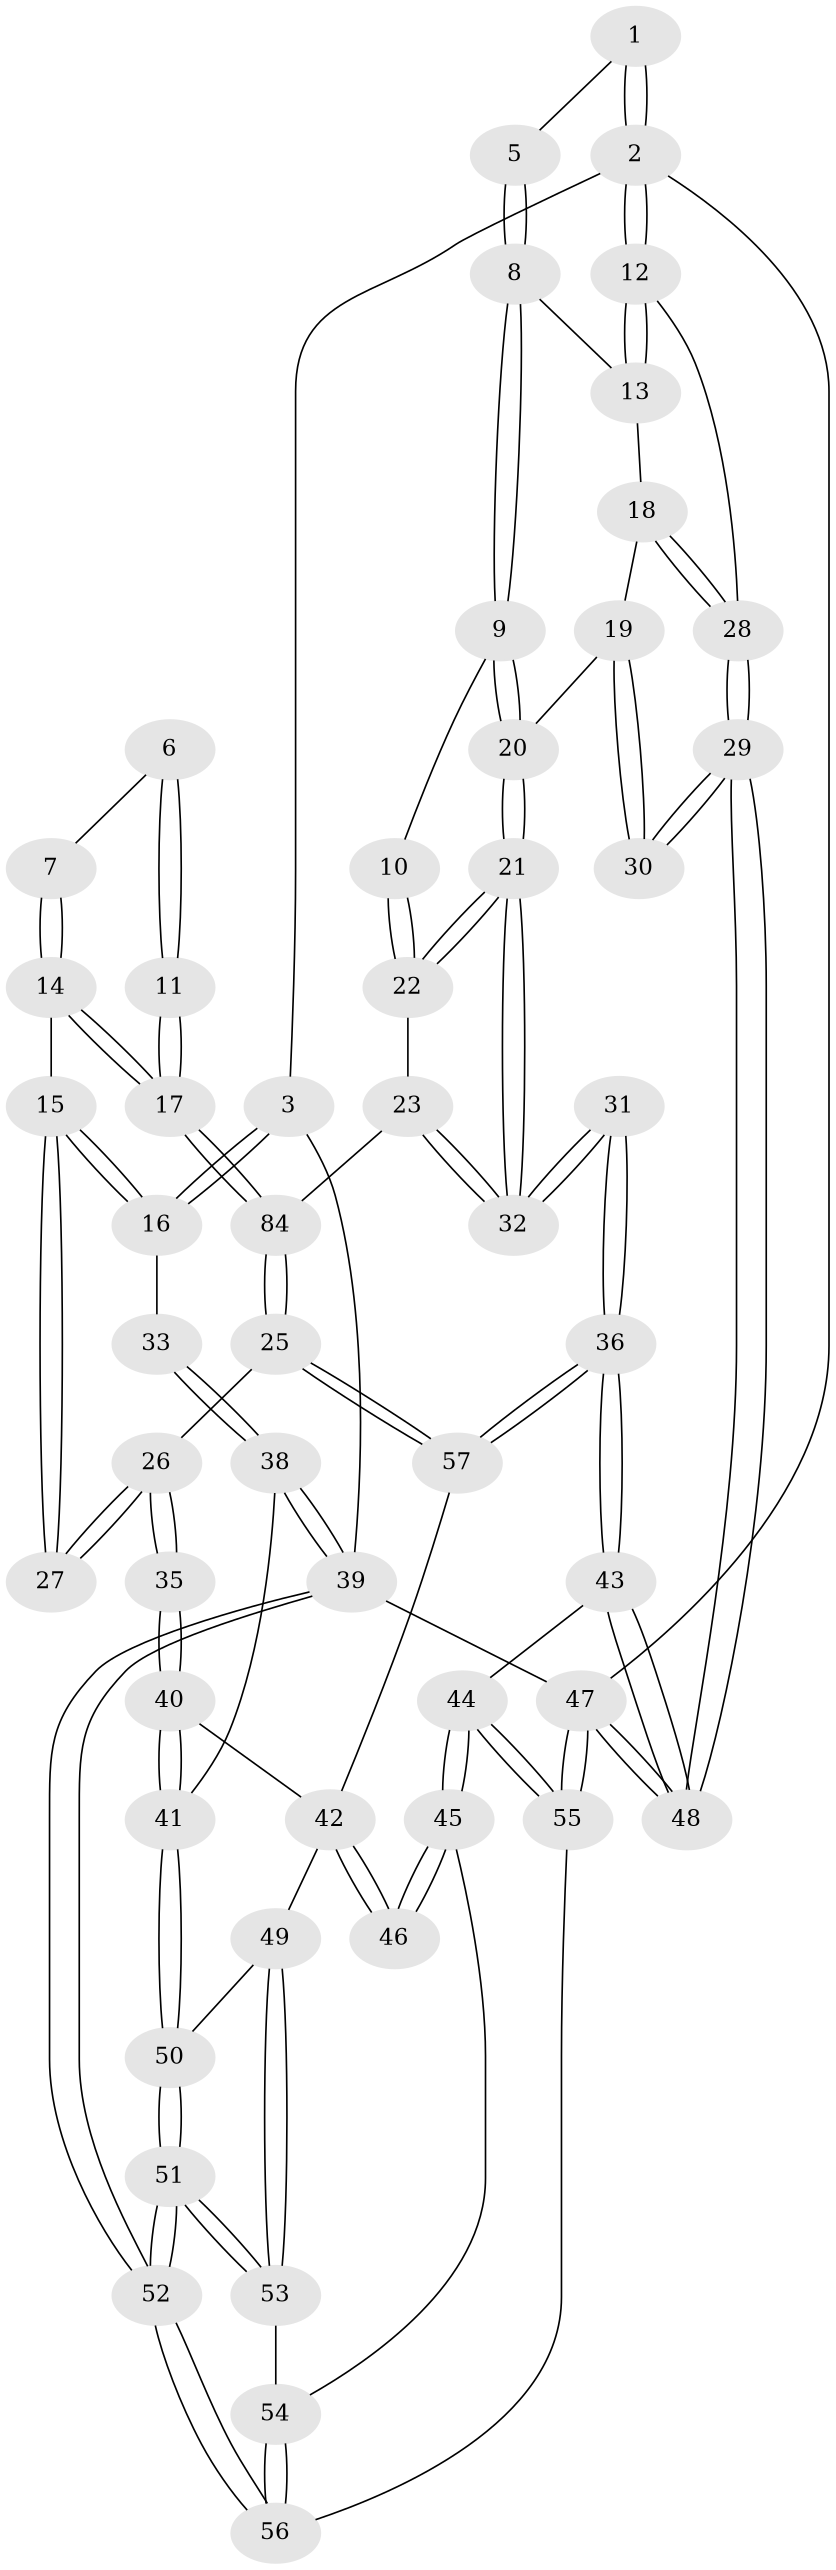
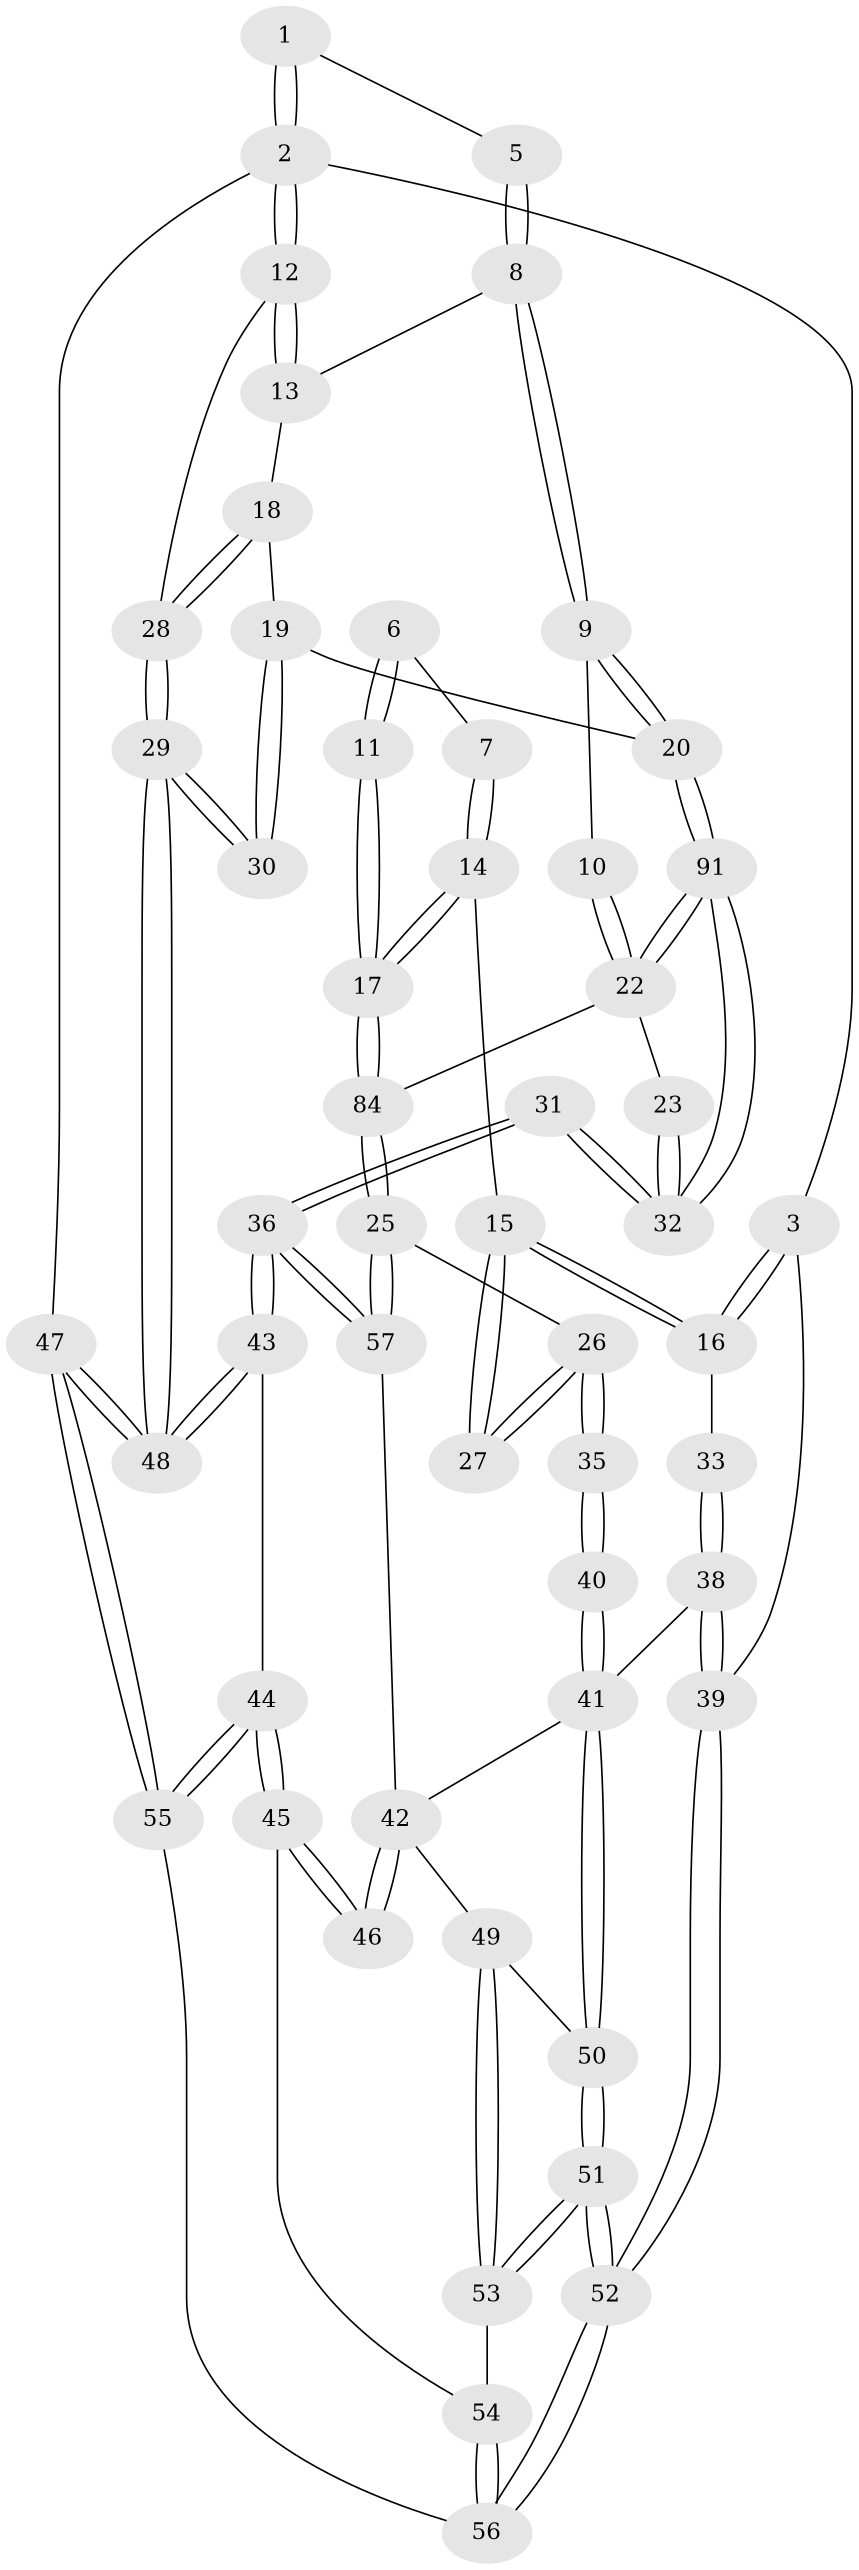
  graph {
    node [color=gray90 style=filled]
    1
    2
    5
    3
    12
    47
    8
    16
    39
    13
    28
    48
    55
    33
    52
    7
    14
    6
    11
    9
    17
    15
    10
    20
    18
    22
-   21
+   21 [label=91]
    23
    n29 [label=84]
    29
    19
    27
    38
    25
    30
    32
    26
    n38 [label=57]
    35
    42
    40
    31
    36
    43
    41
    44
    46
    49
    50
    56
    51
    45
    54
    53
    1 -- 2
    1 -- 2
    1 -- 5
    2 -- 3
    2 -- 12
    2 -- 12
    2 -- 47
    5 -- 8
    5 -- 8
    3 -- 16
    3 -- 16
    3 -- 39
    12 -- 13
    12 -- 13
    12 -- 28
    47 -- 48
    47 -- 48
    47 -- 55
    47 -- 55
    8 -- 13
    8 -- 9
    8 -- 9
    16 -- 33
-   39 -- 47
    39 -- 52
    39 -- 52
    13 -- 18
    28 -- 29
    28 -- 29
    55 -- 56
    33 -- 38
    33 -- 38
    52 -- 56
    52 -- 56
    7 -- 14
    7 -- 14
    14 -- 17
    14 -- 17
    14 -- 15
    6 -- 7
    6 -- 11
    6 -- 11
    11 -- 17
    11 -- 17
    9 -- 10
    9 -- 20
    9 -- 20
    17 -- n29
    17 -- n29
    15 -- 16
    15 -- 16
    15 -- 27
    15 -- 27
    10 -- 22
    10 -- 22
    20 -- 21
    20 -- 21
    18 -- 28
    18 -- 28
    18 -- 19
    22 -- 23
    21 -- 22
    21 -- 22
    21 -- 32
    21 -- 32
-   23 -- n29
+   22 -- n29
    23 -- 32
    23 -- 32
    n29 -- 25
    n29 -- 25
    29 -- 48
    29 -- 48
    29 -- 30
    29 -- 30
    19 -- 20
    19 -- 30
    19 -- 30
    38 -- 39
    38 -- 39
    38 -- 41
    25 -- 26
    25 -- n38
    25 -- n38
    26 -- 27
    26 -- 27
    26 -- 35
    26 -- 35
    n38 -- 42
    35 -- 40
    35 -- 40
    42 -- 46
    42 -- 46
    42 -- 49
-   40 -- 42
+   41 -- 42
    40 -- 41
    40 -- 41
    31 -- 32
    31 -- 32
    31 -- 36
    31 -- 36
    36 -- n38
    36 -- n38
    36 -- 43
    36 -- 43
    43 -- 48
    43 -- 48
    43 -- 44
    41 -- 50
    41 -- 50
    44 -- 55
    44 -- 55
    44 -- 45
    44 -- 45
    49 -- 50
    49 -- 53
    49 -- 53
    50 -- 51
    50 -- 51
    51 -- 52
    51 -- 52
    51 -- 53
    51 -- 53
    45 -- 46
    45 -- 46
    45 -- 54
    54 -- 56
    54 -- 56
    53 -- 54
  }
